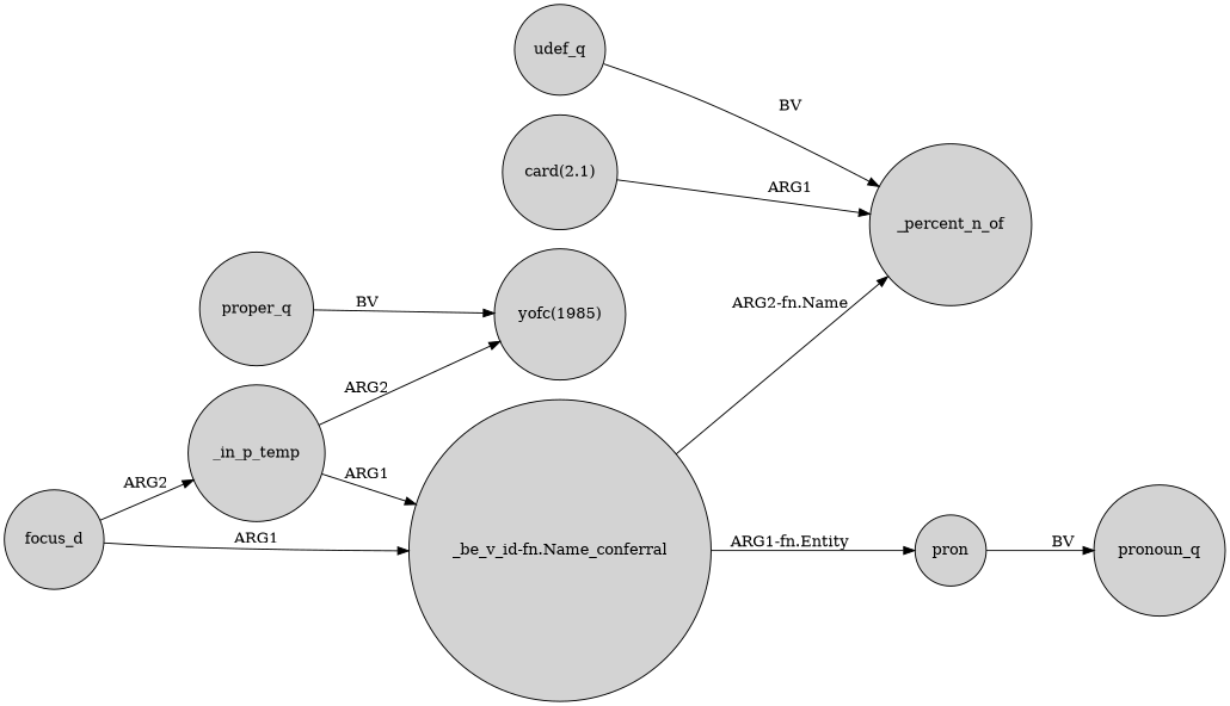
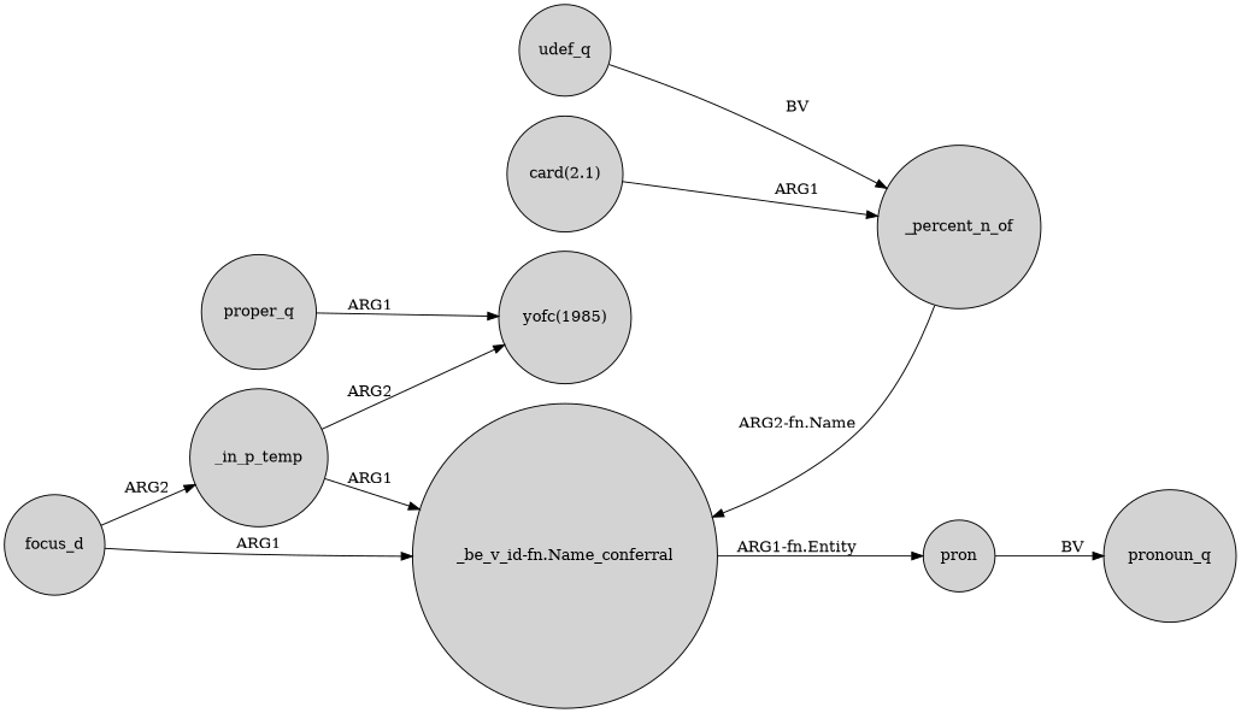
  digraph {
    rankdir=LR
    node [shape=circle style=filled]
    "_be_v_id-fn.Name_conferral"
    _percent_n_of
    pron
    pronoun_q
    udef_q
    "card(2.1)"
    _in_p_temp
    "yofc(1985)"
    proper_q
    focus_d
-   "_be_v_id-fn.Name_conferral" -> _percent_n_of [label="ARG2-fn.Name"]
+   _percent_n_of -> "_be_v_id-fn.Name_conferral" [label="ARG2-fn.Name"]
    "_be_v_id-fn.Name_conferral" -> pron [label="ARG1-fn.Entity"]
    pron -> pronoun_q [label=BV]
    udef_q -> _percent_n_of [label=BV]
    "card(2.1)" -> _percent_n_of [label=ARG1]
    _in_p_temp -> "_be_v_id-fn.Name_conferral" [label=ARG1]
    _in_p_temp -> "yofc(1985)" [label=ARG2]
-   proper_q -> "yofc(1985)" [label=BV]
+   proper_q -> "yofc(1985)" [label=ARG1]
    focus_d -> "_be_v_id-fn.Name_conferral" [label=ARG1]
    focus_d -> _in_p_temp [label=ARG2]
  }
